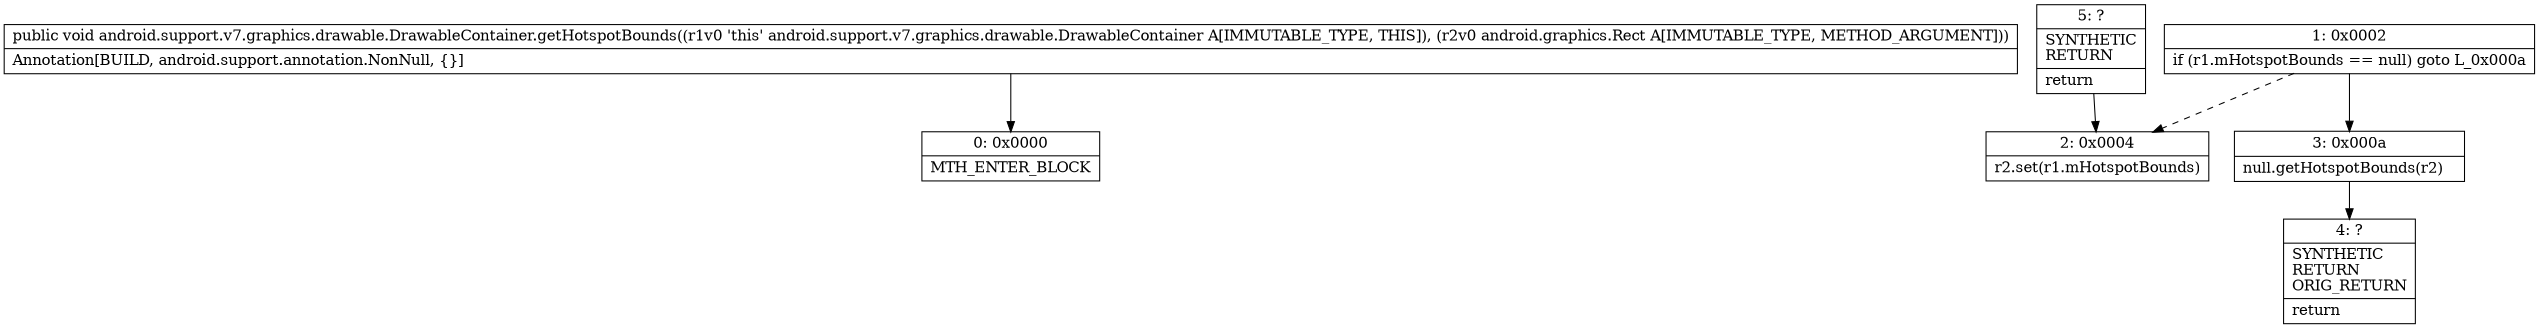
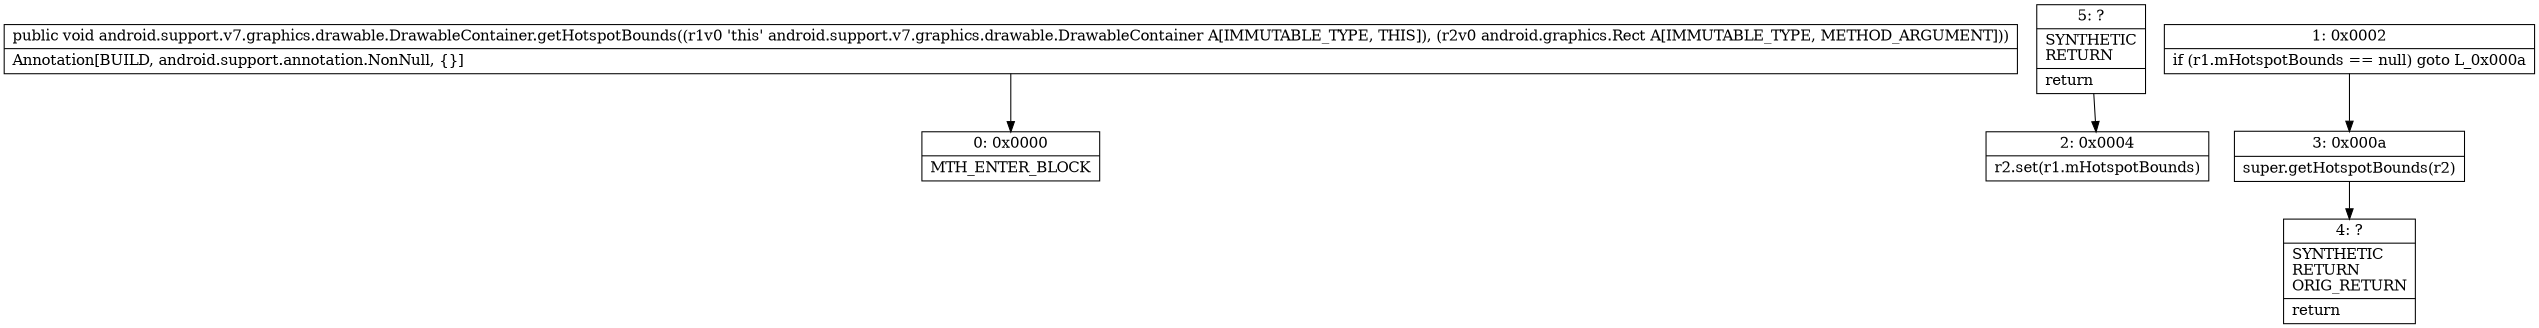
  digraph {
    node [shape=record]
    n1 [label="{0\:\ 0x0000|MTH_ENTER_BLOCK\l}"]
    n2 [label="{1\:\ 0x0002|if (r1.mHotspotBounds == null) goto L_0x000a\l}"]
    n3 [label="{2\:\ 0x0004|r2.set(r1.mHotspotBounds)\l}"]
-   n4 [label="{3\:\ 0x000a|null.getHotspotBounds(r2)\l}"]
+   n4 [label="{3\:\ 0x000a|super.getHotspotBounds(r2)\l}"]
    n5 [label="{4\:\ ?|SYNTHETIC\lRETURN\lORIG_RETURN\l|return\l}"]
    n6 [label="{5\:\ ?|SYNTHETIC\lRETURN\l|return\l}"]
    n7 [label="{public void android.support.v7.graphics.drawable.DrawableContainer.getHotspotBounds((r1v0 'this' android.support.v7.graphics.drawable.DrawableContainer A[IMMUTABLE_TYPE, THIS]), (r2v0 android.graphics.Rect A[IMMUTABLE_TYPE, METHOD_ARGUMENT]))  | Annotation[BUILD, android.support.annotation.NonNull, \{\}]\l}"]
-   n2 -> n3 [style=dashed]
    n2 -> n4
    n4 -> n5
    n6 -> n3
    n7 -> n1
  }
